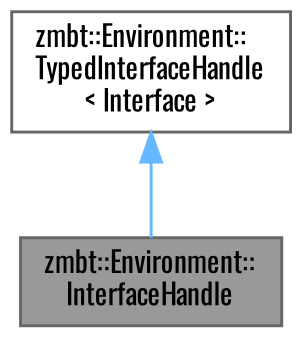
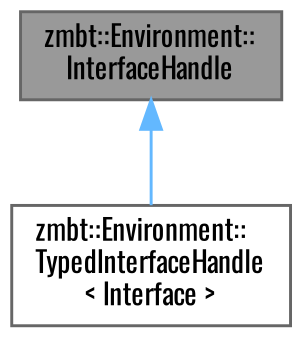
  digraph {
    fontname=Oswald
    node [color=gray40 fontname=Oswald fontsize=10 shape=box style=filled]
    n1 [fillcolor=grey60 fontcolor=black height=0.2 label="zmbt::Environment::\lInterfaceHandle" width=0.4]
    n2 [fillcolor=white height=0.2 label="zmbt::Environment::\lTypedInterfaceHandle\l\< Interface \>" width=0.4]
-   n2 -> n1 [color=steelblue1 dir=back fontname=Oswald fontsize=10 labelfontname=Helvetica labelfontsize=10 style=solid]
+   n1 -> n2 [color=steelblue1 dir=back fontname=Oswald fontsize=10 labelfontname=Helvetica labelfontsize=10 style=solid]
  }
